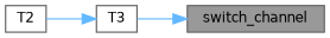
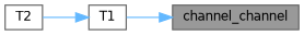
  digraph {
    rankdir=RL
    node [color=grey40 fillcolor=white fontname=Helvetica fontsize=10 shape=box style=filled]
    edge [color=steelblue1 dir=back fontname=Helvetica fontsize=10 labelfontname=Helvetica labelfontsize=10 style=solid]
-   n1 [color=gray40 fillcolor=grey60 fontcolor=black height=0.2 label=switch_channel width=0.4]
-   n2 [height=0.2 label=T3 width=0.4]
+   n1 [color=gray40 fillcolor=grey60 fontcolor=black height=0.2 label=channel_channel width=0.4]
+   n2 [height=0.2 label=T1 width=0.4]
    n3 [height=0.2 label=T2 width=0.4]
    n1 -> n2
    n2 -> n3
  }
